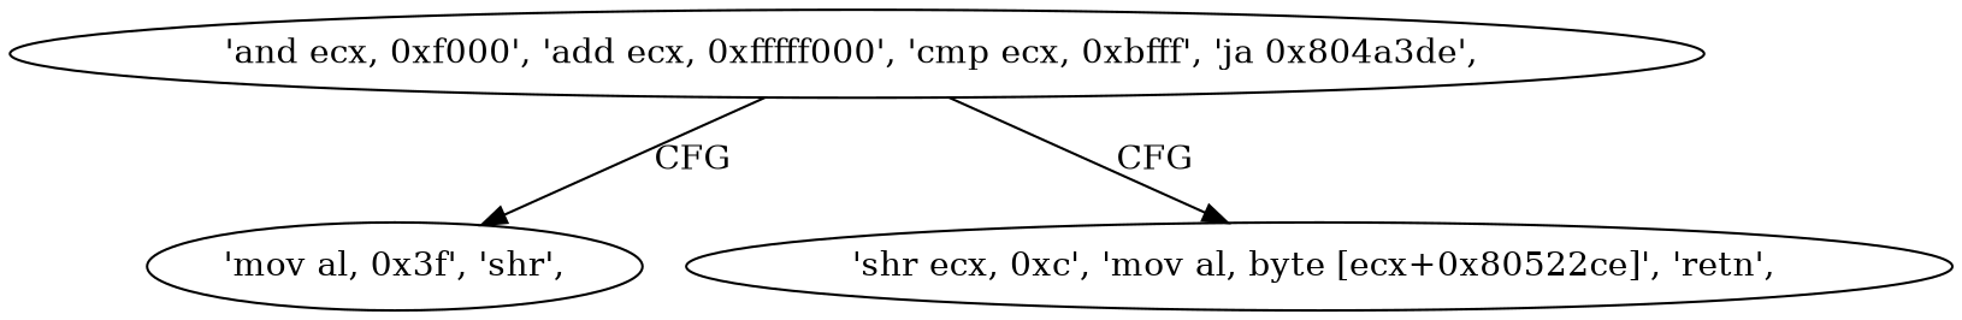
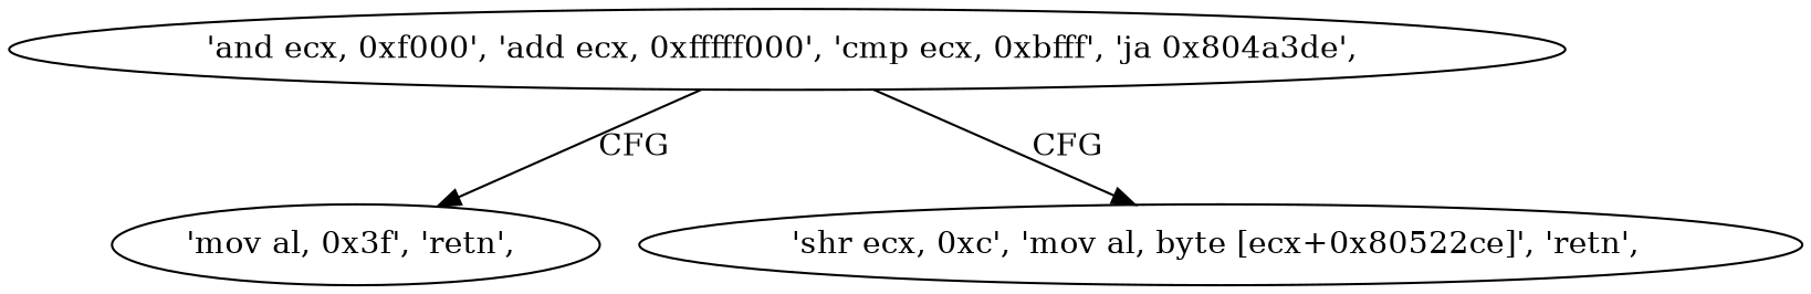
  digraph {
    n1 [label="'and ecx, 0xf000', 'add ecx, 0xfffff000', 'cmp ecx, 0xbfff', 'ja 0x804a3de', "]
-   n2 [label="'mov al, 0x3f', 'shr',"]
+   n2 [label="'mov al, 0x3f', 'retn', "]
    n3 [label="'shr ecx, 0xc', 'mov al, byte [ecx+0x80522ce]', 'retn', "]
    n1 -> n2 [label=CFG]
    n1 -> n3 [label=CFG]
  }
